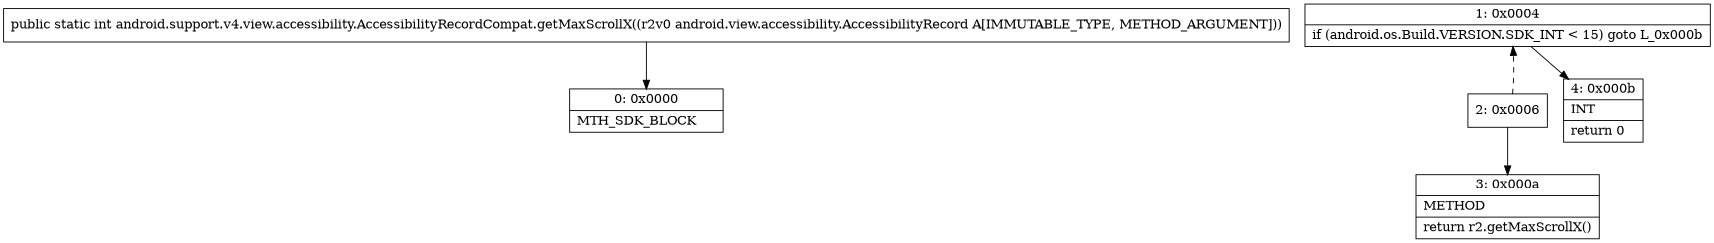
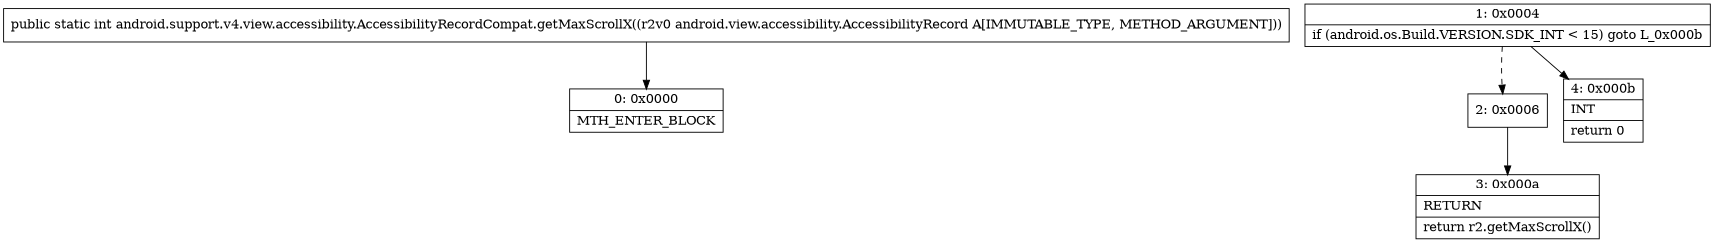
  digraph {
    node [shape=record]
-   n1 [label="{0\:\ 0x0000|MTH_SDK_BLOCK\l}"]
+   n1 [label="{0\:\ 0x0000|MTH_ENTER_BLOCK\l}"]
    n2 [label="{1\:\ 0x0004|if (android.os.Build.VERSION.SDK_INT \< 15) goto L_0x000b\l}"]
    n3 [label="{2\:\ 0x0006}"]
    n4 [label="{4\:\ 0x000b|INT\l|return 0\l}"]
-   n5 [label="{3\:\ 0x000a|METHOD\l|return r2.getMaxScrollX()\l}"]
+   n5 [label="{3\:\ 0x000a|RETURN\l|return r2.getMaxScrollX()\l}"]
    n6 [label="{public static int android.support.v4.view.accessibility.AccessibilityRecordCompat.getMaxScrollX((r2v0 android.view.accessibility.AccessibilityRecord A[IMMUTABLE_TYPE, METHOD_ARGUMENT])) }"]
-   n3 -> n2 [style=dashed]
+   n2 -> n3 [style=dashed]
    n2 -> n4
    n3 -> n5
    n6 -> n1
  }
